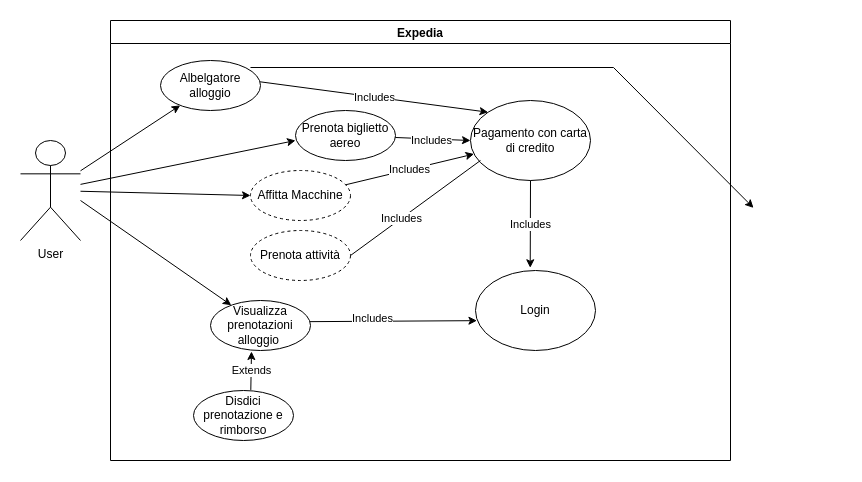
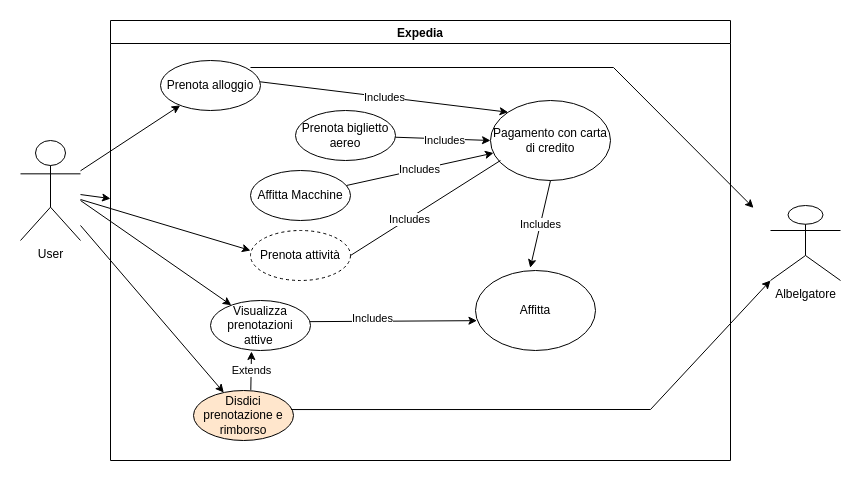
  <mxCell id="0" />
  <mxCell id="1" parent="0" />
  <mxCell id="2" value="User" style="shape=umlActor;verticalLabelPosition=bottom;verticalAlign=top;html=1;outlineConnect=0;" parent="1" vertex="1"><mxGeometry x="20" y="140" width="60" height="100" as="geometry" /></mxCell>
- <mxCell id="3" value="Albelgatore alloggio" style="ellipse;whiteSpace=wrap;html=1;" parent="1" vertex="1"><mxGeometry x="160" y="60" width="100" height="50" as="geometry" /></mxCell>
+ <mxCell id="3" value="Prenota alloggio" style="ellipse;whiteSpace=wrap;html=1;" parent="1" vertex="1"><mxGeometry x="160" y="60" width="100" height="50" as="geometry" /></mxCell>
  <mxCell id="4" value="Prenota biglietto aereo" style="ellipse;whiteSpace=wrap;html=1;" parent="1" vertex="1"><mxGeometry x="295" y="110" width="100" height="50" as="geometry" /></mxCell>
- <mxCell id="5" value="Affitta Macchine" style="ellipse;whiteSpace=wrap;html=1;dashed=1;" parent="1" vertex="1"><mxGeometry x="250" y="170" width="100" height="50" as="geometry" /></mxCell>
+ <mxCell id="5" value="Affitta Macchine" style="ellipse;whiteSpace=wrap;html=1;" parent="1" vertex="1"><mxGeometry x="250" y="170" width="100" height="50" as="geometry" /></mxCell>
  <mxCell id="6" value="Prenota attività" style="ellipse;whiteSpace=wrap;html=1;dashed=1;" parent="1" vertex="1"><mxGeometry x="250" y="230" width="100" height="50" as="geometry" /></mxCell>
- <mxCell id="7" value="Visualizza prenotazioni alloggio&amp;nbsp;" style="ellipse;whiteSpace=wrap;html=1;" parent="1" vertex="1"><mxGeometry x="210" y="300" width="100" height="50" as="geometry" /></mxCell>
- <mxCell id="8" value="Disdici prenotazione e rimborso" style="ellipse;whiteSpace=wrap;html=1;" parent="1" vertex="1"><mxGeometry x="193" y="390" width="100" height="50" as="geometry" /></mxCell>
+ <mxCell id="7" value="Visualizza prenotazioni attive&amp;nbsp;" style="ellipse;whiteSpace=wrap;html=1;" parent="1" vertex="1"><mxGeometry x="210" y="300" width="100" height="50" as="geometry" /></mxCell>
+ <mxCell id="8" value="Disdici prenotazione e rimborso" style="ellipse;whiteSpace=wrap;html=1;fillColor=#ffe6cc;" parent="1" vertex="1"><mxGeometry x="193" y="390" width="100" height="50" as="geometry" /></mxCell>
  <mxCell id="9" value="Extends" style="endArrow=classic;html=1;rounded=0;exitX=0.573;exitY=-0.011;exitDx=0;exitDy=0;exitPerimeter=0;" parent="1" source="8" edge="1"><mxGeometry width="50" height="50" relative="1" as="geometry"><mxPoint x="251" y="383" as="sourcePoint" /><mxPoint x="251" y="351" as="targetPoint" /></mxGeometry></mxCell>
- <mxCell id="10" value="Pagamento con carta di credito" style="ellipse;whiteSpace=wrap;html=1;" parent="1" vertex="1"><mxGeometry x="470" y="100" width="120" height="80" as="geometry" /></mxCell>
+ <mxCell id="10" value="Pagamento con carta di credito" style="ellipse;whiteSpace=wrap;html=1;" parent="1" vertex="1"><mxGeometry x="490" y="100" width="120" height="80" as="geometry" /></mxCell>
  <mxCell id="11" value="Includes" style="endArrow=classic;html=1;rounded=0;exitX=0.996;exitY=0.426;exitDx=0;exitDy=0;exitPerimeter=0;entryX=0;entryY=0;entryDx=0;entryDy=0;" parent="1" source="3" target="10" edge="1"><mxGeometry width="50" height="50" relative="1" as="geometry"><mxPoint x="440" y="220" as="sourcePoint" /><mxPoint x="490" y="170" as="targetPoint" /></mxGeometry></mxCell>
  <mxCell id="12" value="" style="endArrow=classic;html=1;rounded=0;entryX=0;entryY=0.5;entryDx=0;entryDy=0;" parent="1" source="4" target="10" edge="1"><mxGeometry width="50" height="50" relative="1" as="geometry"><mxPoint x="440" y="220" as="sourcePoint" /><mxPoint x="490" y="170" as="targetPoint" /></mxGeometry></mxCell>
  <mxCell id="13" value="Includes" style="edgeLabel;html=1;align=center;verticalAlign=middle;resizable=0;points=[];" parent="12" vertex="1" connectable="0"><mxGeometry x="0.255" y="-1" relative="1" as="geometry"><mxPoint x="-11" as="offset" /></mxGeometry></mxCell>
  <mxCell id="14" value="Includes" style="endArrow=classic;html=1;rounded=0;" parent="1" source="5" target="10" edge="1"><mxGeometry width="50" height="50" relative="1" as="geometry"><mxPoint x="440" y="220" as="sourcePoint" /><mxPoint x="490" y="170" as="targetPoint" /></mxGeometry></mxCell>
  <mxCell id="15" value="" style="endArrow=none;html=1;rounded=0;exitX=1;exitY=0.5;exitDx=0;exitDy=0;entryX=0.083;entryY=0.75;entryDx=0;entryDy=0;entryPerimeter=0;" parent="1" source="6" target="10" edge="1"><mxGeometry width="50" height="50" relative="1" as="geometry"><mxPoint x="440" y="220" as="sourcePoint" /><mxPoint x="490" y="170" as="targetPoint" /></mxGeometry></mxCell>
  <mxCell id="16" value="Includes" style="edgeLabel;html=1;align=center;verticalAlign=middle;resizable=0;points=[];" parent="15" vertex="1" connectable="0"><mxGeometry x="-0.217" relative="1" as="geometry"><mxPoint as="offset" /></mxGeometry></mxCell>
  <mxCell id="17" value="" style="endArrow=classic;html=1;rounded=0;" parent="1" source="2" target="3" edge="1"><mxGeometry width="50" height="50" relative="1" as="geometry"><mxPoint x="160" y="220" as="sourcePoint" /><mxPoint x="210" y="170" as="targetPoint" /></mxGeometry></mxCell>
- <mxCell id="18" value="" style="endArrow=classic;html=1;rounded=0;entryX=0;entryY=0.6;entryDx=0;entryDy=0;entryPerimeter=0;" parent="1" source="2" target="4" edge="1"><mxGeometry width="50" height="50" relative="1" as="geometry"><mxPoint x="160" y="220" as="sourcePoint" /><mxPoint x="210" y="170" as="targetPoint" /></mxGeometry></mxCell>
- <mxCell id="19" value="" style="endArrow=classic;html=1;rounded=0;entryX=0;entryY=0.5;entryDx=0;entryDy=0;" parent="1" source="2" target="5" edge="1"><mxGeometry width="50" height="50" relative="1" as="geometry"><mxPoint x="160" y="220" as="sourcePoint" /><mxPoint x="210" y="170" as="targetPoint" /></mxGeometry></mxCell>
+ <mxCell id="18" value="" style="endArrow=classic;html=1;rounded=0;" parent="1" source="2" target="8" edge="1"><mxGeometry width="50" height="50" relative="1" as="geometry"><mxPoint x="160" y="220" as="sourcePoint" /><mxPoint x="210" y="170" as="targetPoint" /></mxGeometry></mxCell>
+ <mxCell id="19" value="" style="endArrow=classic;html=1;rounded=0;" parent="1" source="2" target="29" edge="1"><mxGeometry width="50" height="50" relative="1" as="geometry"><mxPoint x="160" y="220" as="sourcePoint" /><mxPoint x="210" y="170" as="targetPoint" /></mxGeometry></mxCell>
+ <mxCell id="20" value="" style="endArrow=classic;html=1;rounded=0;entryX=0;entryY=0.4;entryDx=0;entryDy=0;entryPerimeter=0;" parent="1" source="2" target="6" edge="1"><mxGeometry width="50" height="50" relative="1" as="geometry"><mxPoint x="160" y="220" as="sourcePoint" /><mxPoint x="210" y="170" as="targetPoint" /></mxGeometry></mxCell>
  <mxCell id="21" value="" style="endArrow=classic;html=1;rounded=0;" parent="1" target="7" edge="1"><mxGeometry width="50" height="50" relative="1" as="geometry"><mxPoint x="80" y="200" as="sourcePoint" /><mxPoint x="210" y="170" as="targetPoint" /></mxGeometry></mxCell>
  <mxCell id="22" value="" style="endArrow=classic;html=1;rounded=0;" parent="1" edge="1"><mxGeometry x="-0.537" width="50" height="50" relative="1" as="geometry"><mxPoint x="250" y="67" as="sourcePoint" /><mxPoint x="753" y="207.4" as="targetPoint" /><Array as="points"><mxPoint x="613" y="67" /></Array><mxPoint as="offset" /></mxGeometry></mxCell>
- <mxCell id="25" value="Login" style="ellipse;whiteSpace=wrap;html=1;" vertex="1" parent="1"><mxGeometry x="475" y="270" width="120" height="80" as="geometry" /></mxCell>
+ <mxCell id="23" value="Albelgatore" style="shape=umlActor;verticalLabelPosition=bottom;verticalAlign=top;html=1;outlineConnect=0;" parent="1" vertex="1"><mxGeometry x="770" y="205" width="70" height="75" as="geometry" /></mxCell>
+ <mxCell id="24" value="" style="endArrow=classic;html=1;rounded=0;exitX=0.976;exitY=0.381;exitDx=0;exitDy=0;exitPerimeter=0;entryX=0;entryY=1;entryDx=0;entryDy=0;entryPerimeter=0;" edge="1" parent="1" source="8" target="23"><mxGeometry width="50" height="50" relative="1" as="geometry"><mxPoint x="450" y="280" as="sourcePoint" /><mxPoint x="500" y="230" as="targetPoint" /><Array as="points"><mxPoint x="650" y="409" /></Array></mxGeometry></mxCell>
+ <mxCell id="25" value="Affitta" style="ellipse;whiteSpace=wrap;html=1;" vertex="1" parent="1"><mxGeometry x="475" y="270" width="120" height="80" as="geometry" /></mxCell>
  <mxCell id="26" value="Includes" style="endArrow=classic;html=1;rounded=0;entryX=0.456;entryY=-0.034;entryDx=0;entryDy=0;entryPerimeter=0;exitX=0.5;exitY=1;exitDx=0;exitDy=0;" edge="1" parent="1" source="10" target="25"><mxGeometry width="50" height="50" relative="1" as="geometry"><mxPoint x="360" y="280" as="sourcePoint" /><mxPoint x="410" y="230" as="targetPoint" /></mxGeometry></mxCell>
  <mxCell id="27" value="" style="endArrow=classic;html=1;rounded=0;exitX=0.993;exitY=0.423;exitDx=0;exitDy=0;exitPerimeter=0;entryX=0.012;entryY=0.627;entryDx=0;entryDy=0;entryPerimeter=0;" edge="1" parent="1" source="7" target="25"><mxGeometry width="50" height="50" relative="1" as="geometry"><mxPoint x="360" y="280" as="sourcePoint" /><mxPoint x="410" y="230" as="targetPoint" /></mxGeometry></mxCell>
  <mxCell id="28" value="Includes" style="edgeLabel;html=1;align=center;verticalAlign=middle;resizable=0;points=[];" vertex="1" connectable="0" parent="27"><mxGeometry x="-0.254" y="3" relative="1" as="geometry"><mxPoint as="offset" /></mxGeometry></mxCell>
  <mxCell id="29" value="Expedia" style="swimlane;" vertex="1" parent="1"><mxGeometry x="110" y="20" width="620" height="440" as="geometry" /></mxCell>
